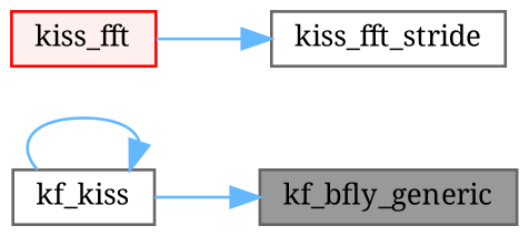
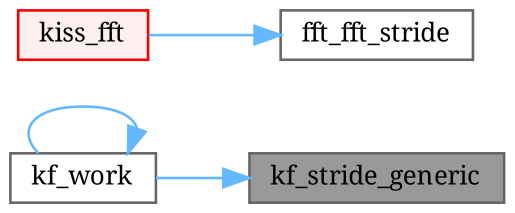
  digraph {
    fontname="Noto Serif"
    rankdir=RL
    node [color=grey40 fillcolor=white fontname="Noto Serif" fontsize=10 shape=box style=filled]
    edge [color=steelblue1 dir=back fontname="Noto Serif" fontsize=10 labelfontname=Helvetica labelfontsize=10 style=solid]
-   n1 [color=gray40 fillcolor=grey60 fontcolor=black height=0.2 label=kf_bfly_generic width=0.4]
-   n2 [height=0.2 label=kf_kiss width=0.4]
-   n3 [height=0.2 label=kiss_fft_stride width=0.4]
+   n1 [color=gray40 fillcolor=grey60 fontcolor=black height=0.2 label=kf_stride_generic width=0.4]
+   n2 [height=0.2 label=kf_work width=0.4]
+   n3 [height=0.2 label=fft_fft_stride width=0.4]
    n4 [color=red fillcolor="#FFF0F0" height=0.2 label=kiss_fft width=0.4]
    n1 -> n2
    n2 -> n2
    n3 -> n4
  }
